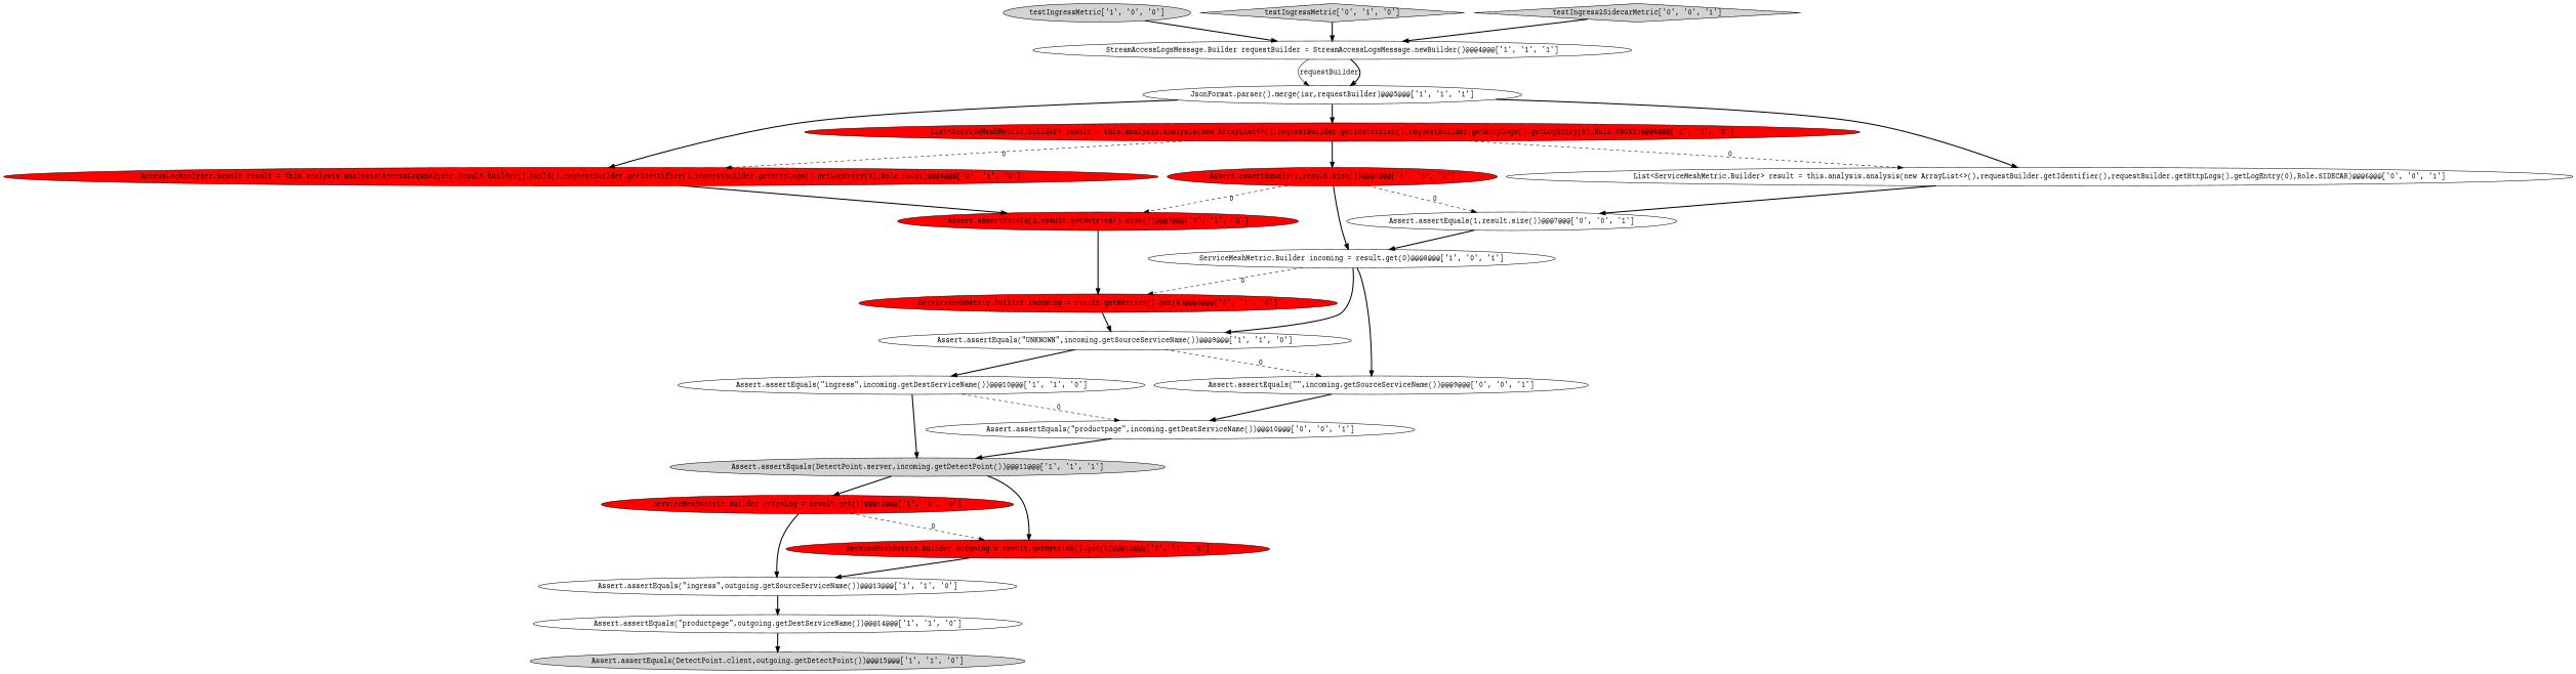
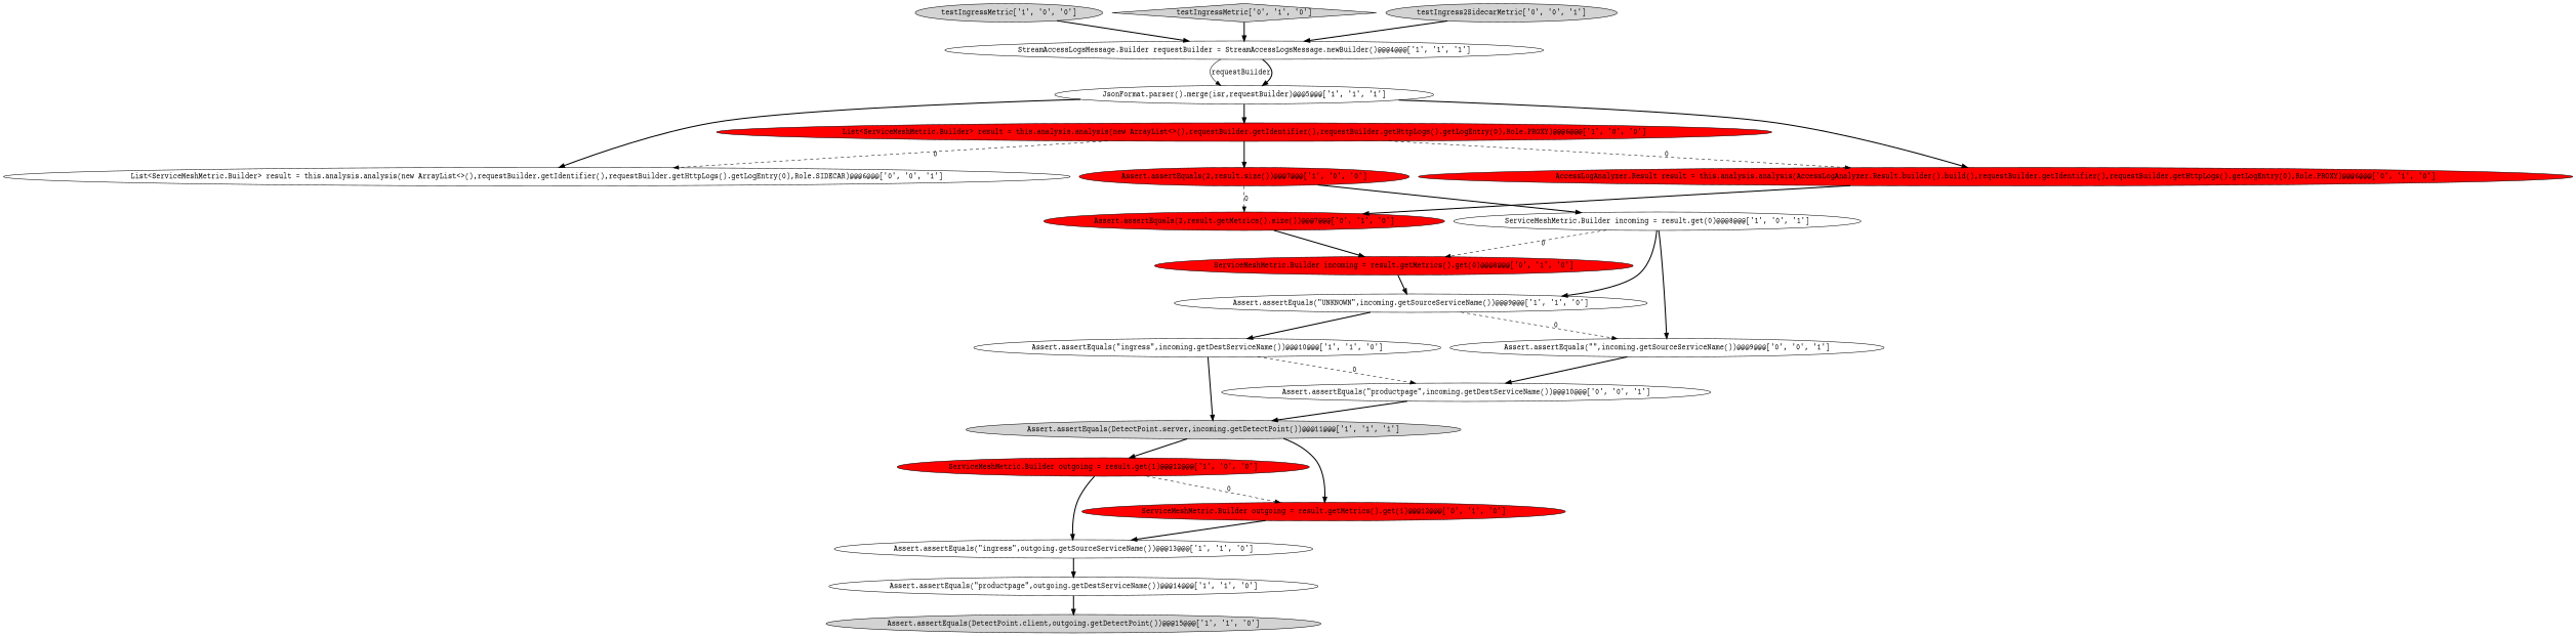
  digraph {
    fontname="Courier Prime"
    node [fillcolor=white fontname="Courier Prime" shape=ellipse style=filled]
    edge [fontname="Courier Prime" style=bold]
    n1 [fillcolor=lightgray label="testIngressMetric['1', '0', '0']"]
    n2 [label="StreamAccessLogsMessage.Builder requestBuilder = StreamAccessLogsMessage.newBuilder()@@@4@@@['1', '1', '1']"]
    n3 [label="JsonFormat.parser().merge(isr,requestBuilder)@@@5@@@['1', '1', '1']"]
    n4 [fillcolor=red label="ServiceMeshMetric.Builder incoming = result.getMetrics().get(0)@@@8@@@['0', '1', '0']"]
    n5 [label="Assert.assertEquals(\"UNKNOWN\",incoming.getSourceServiceName())@@@9@@@['1', '1', '0']"]
    n6 [label="Assert.assertEquals(\"ingress\",incoming.getDestServiceName())@@@10@@@['1', '1', '0']"]
    n7 [label="Assert.assertEquals(\"\",incoming.getSourceServiceName())@@@9@@@['0', '0', '1']"]
    n8 [label="Assert.assertEquals(\"productpage\",incoming.getDestServiceName())@@@10@@@['0', '0', '1']"]
    n9 [fillcolor=lightgray label="Assert.assertEquals(DetectPoint.server,incoming.getDetectPoint())@@@11@@@['1', '1', '1']"]
    n10 [fillcolor=red label="ServiceMeshMetric.Builder outgoing = result.get(1)@@@12@@@['1', '0', '0']"]
    n11 [fillcolor=red label="ServiceMeshMetric.Builder outgoing = result.getMetrics().get(1)@@@12@@@['0', '1', '0']"]
    n12 [label="Assert.assertEquals(\"productpage\",outgoing.getDestServiceName())@@@14@@@['1', '1', '0']"]
    n13 [fillcolor=lightgray label="Assert.assertEquals(DetectPoint.client,outgoing.getDetectPoint())@@@15@@@['1', '1', '0']"]
    n14 [fillcolor=lightgray label="testIngressMetric['0', '1', '0']" shape=diamond]
    n15 [label="List<ServiceMeshMetric.Builder> result = this.analysis.analysis(new ArrayList<>(),requestBuilder.getIdentifier(),requestBuilder.getHttpLogs().getLogEntry(0),Role.SIDECAR)@@@6@@@['0', '0', '1']"]
-   n16 [label="Assert.assertEquals(1,result.size())@@@7@@@['0', '0', '1']"]
    n17 [label="ServiceMeshMetric.Builder incoming = result.get(0)@@@8@@@['1', '0', '1']"]
-   n18 [fillcolor=lightgray label="testIngress2SidecarMetric['0', '0', '1']" shape=diamond]
+   n18 [fillcolor=lightgray label="testIngress2SidecarMetric['0', '0', '1']"]
    n19 [fillcolor=red label="Assert.assertEquals(2,result.size())@@@7@@@['1', '0', '0']"]
    n20 [fillcolor=red label="Assert.assertEquals(2,result.getMetrics().size())@@@7@@@['0', '1', '0']"]
    n21 [fillcolor=red label="List<ServiceMeshMetric.Builder> result = this.analysis.analysis(new ArrayList<>(),requestBuilder.getIdentifier(),requestBuilder.getHttpLogs().getLogEntry(0),Role.PROXY)@@@6@@@['1', '0', '0']"]
    n22 [fillcolor=red label="AccessLogAnalyzer.Result result = this.analysis.analysis(AccessLogAnalyzer.Result.builder().build(),requestBuilder.getIdentifier(),requestBuilder.getHttpLogs().getLogEntry(0),Role.PROXY)@@@6@@@['0', '1', '0']"]
    n23 [label="Assert.assertEquals(\"ingress\",outgoing.getSourceServiceName())@@@13@@@['1', '1', '0']"]
    n1 -> n2
    n2 -> n3 [label=requestBuilder style=solid]
    n2 -> n3
    n3 -> n15
    n3 -> n21
    n3 -> n22
    n4 -> n5
    n5 -> n6
    n5 -> n7 [label=0 style=dashed]
    n6 -> n8 [label=0 style=dashed]
    n6 -> n9
    n7 -> n8
    n8 -> n9
    n9 -> n10
    n9 -> n11
    n10 -> n11 [label=0 style=dashed]
    n10 -> n23
    n11 -> n23
    n12 -> n13
    n14 -> n2
-   n15 -> n16
-   n16 -> n17
    n17 -> n4 [label=0 style=dashed]
    n17 -> n5
    n17 -> n7
    n18 -> n2
-   n19 -> n16 [label=0 style=dashed]
    n19 -> n17
    n19 -> n20 [label=0 style=dashed]
    n20 -> n4
    n21 -> n15 [label=0 style=dashed]
    n21 -> n19
    n21 -> n22 [label=0 style=dashed]
    n22 -> n20
    n23 -> n12
  }
